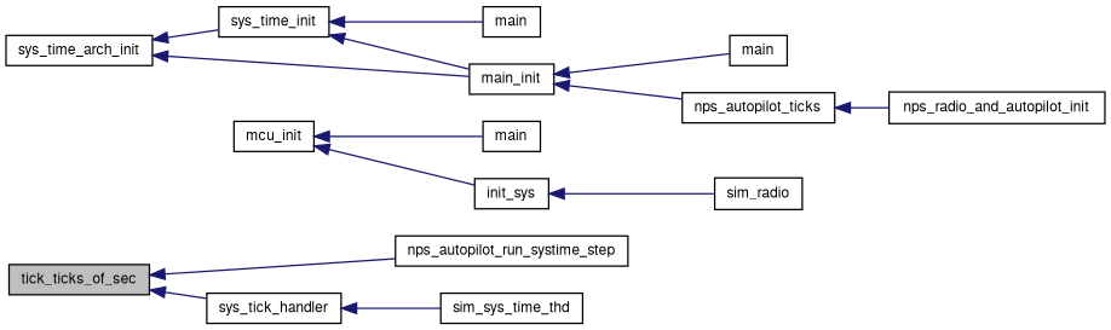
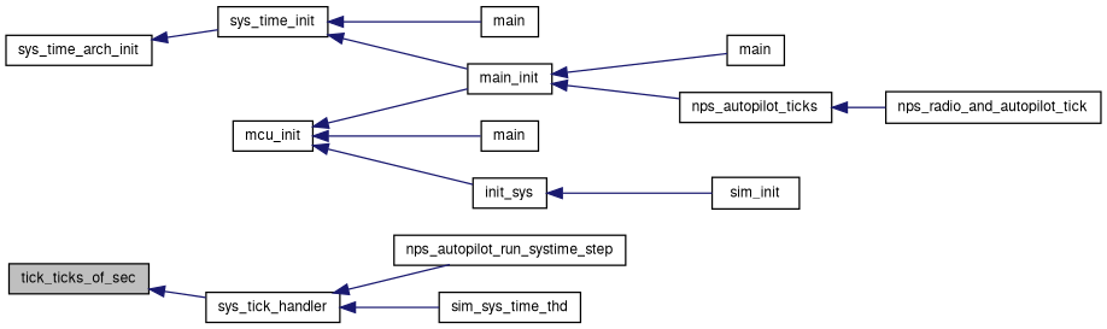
  digraph {
    rankdir=LR
    node [color=black fillcolor=white fontname=FreeSans fontsize=10 shape=record style=filled]
    edge [color=midnightblue dir=back fontname=FreeSans fontsize=10 labelfontname=FreeSans labelfontsize=10 style=solid]
    n1 [fillcolor=grey75 fontcolor=black height=0.2 label=tick_ticks_of_sec width=0.4]
    n2 [height=0.2 label=sys_tick_handler width=0.4]
    n3 [height=0.2 label=nps_autopilot_run_systime_step width=0.4]
    n4 [height=0.2 label=sim_sys_time_thd width=0.4]
    n5 [height=0.2 label=sys_time_arch_init width=0.4]
    n6 [height=0.2 label=sys_time_init width=0.4]
    n7 [height=0.2 label=main width=0.4]
    n8 [height=0.2 label=main_init width=0.4]
    n9 [height=0.2 label=mcu_init width=0.4]
    n10 [height=0.2 label=main width=0.4]
    n11 [height=0.2 label=init_sys width=0.4]
    n12 [height=0.2 label=main width=0.4]
    n13 [height=0.2 label=nps_autopilot_ticks width=0.4]
-   n14 [height=0.2 label=sim_radio width=0.4]
-   n15 [height=0.2 label=nps_radio_and_autopilot_init width=0.4]
+   n14 [height=0.2 label=sim_init width=0.4]
+   n15 [height=0.2 label=nps_radio_and_autopilot_tick width=0.4]
    n1 -> n2
-   n1 -> n3
+   n2 -> n3
    n2 -> n4
    n5 -> n6
    n6 -> n7
    n6 -> n8
    n8 -> n12
    n8 -> n13
-   n5 -> n8
+   n9 -> n8
    n9 -> n10
    n9 -> n11
    n11 -> n14
    n13 -> n15
  }
